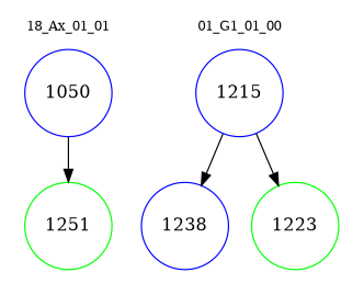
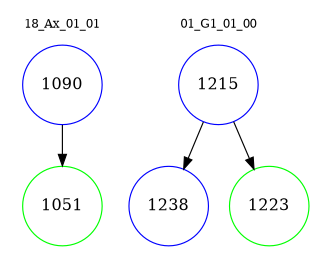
  digraph {
    node [color=blue shape=circle]
    edge [color=black]
-   n1 [label=1050]
-   n2 [color=green label=1251]
+   n1 [label=1090]
+   n2 [color=green label=1051]
    n3 [label=1215]
    n4 [label=1238]
    n5 [color=green label=1223]
    subgraph cluster_1 {
      color=white
      fontsize=10
      label="18_Ax_01_01"
      n1
      n2
    }
    subgraph cluster_2 {
      color=white
      fontsize=10
      label="01_G1_01_00"
      n3
      n4
      n5
    }
    n1 -> n2
    n3 -> n4
    n3 -> n5
  }
